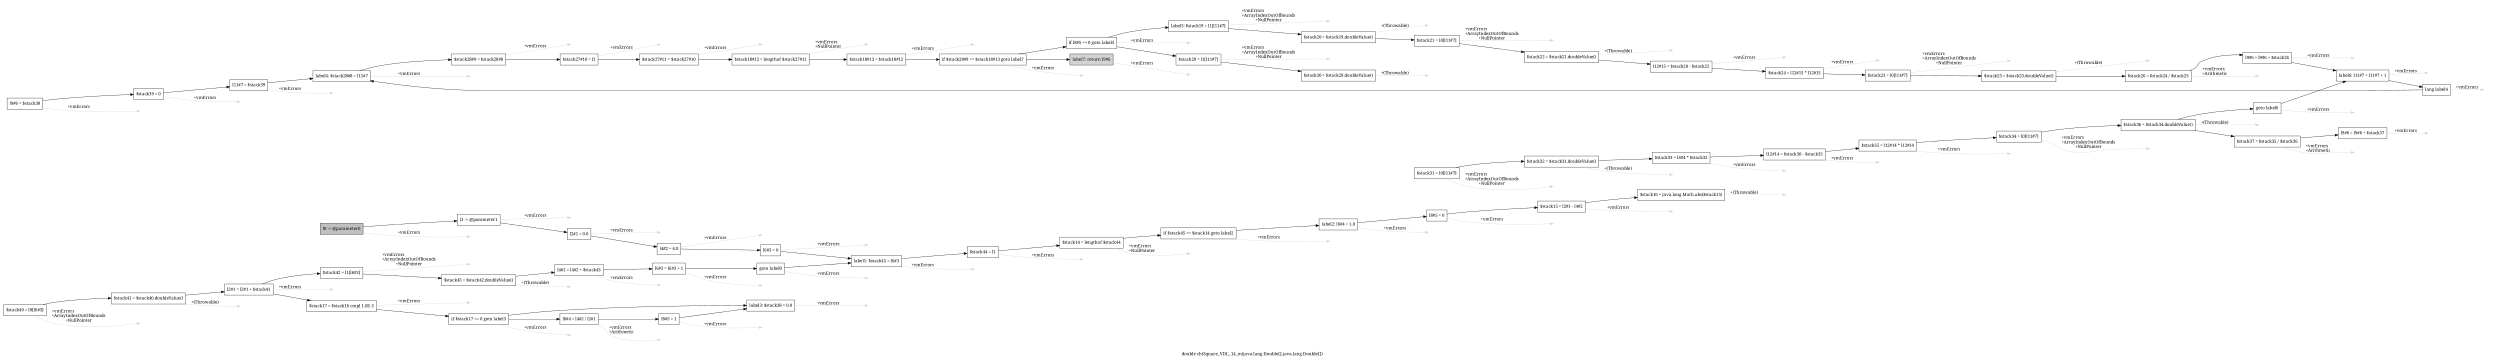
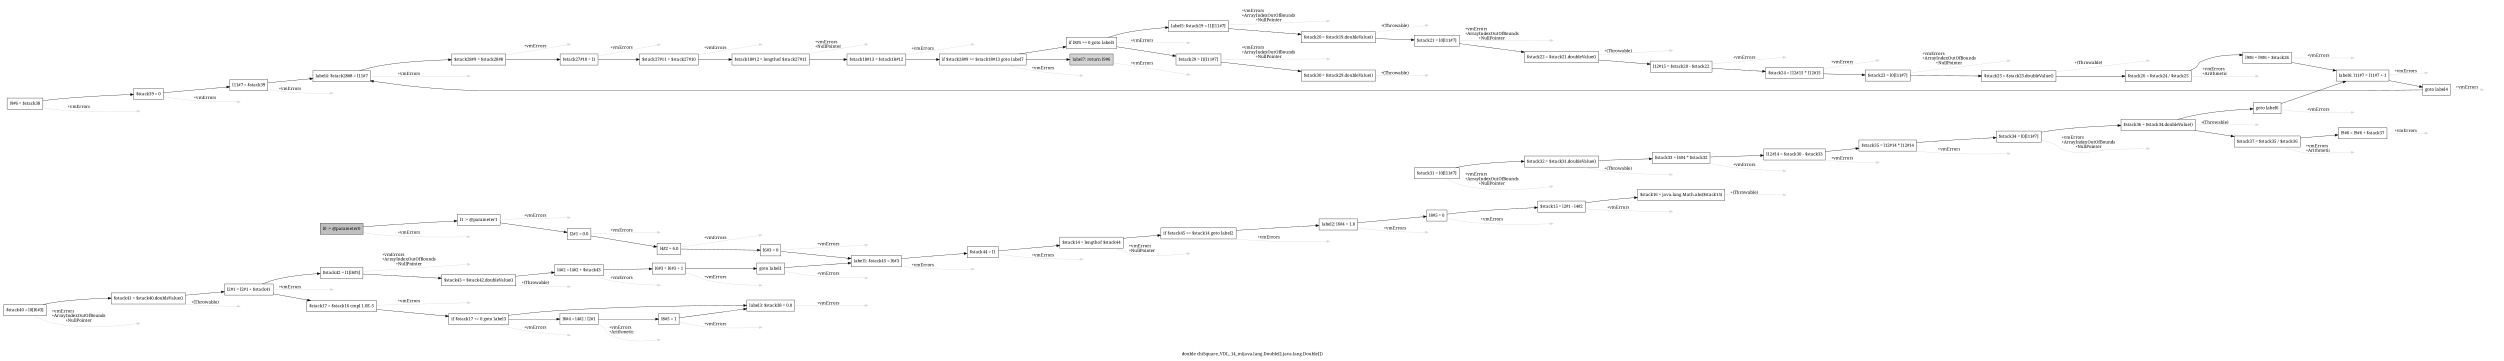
  digraph {
    fontname="Noto Serif"
    label="double chiSquare_VDL_14_m(java.lang.Double[],java.lang.Double[])"
    rankdir=LR
    node [fontname="Noto Serif" shape=box style=invis]
    edge [color=black fontname="Noto Serif"]
    n1 [fillcolor=gray label="l0 := @parameter0" style=filled]
    n2 [label="l1 := @parameter1" style=""]
    n3 [label=Esc]
    n4 [label="l2#1 = 0.0" style=""]
    n5 [label=Esc]
    n6 [label="l4#2 = 6.0" style=""]
    n7 [label=Esc]
    n8 [label="l6#3 = 0" style=""]
    n9 [label=Esc]
    n10 [label="label1: $stack45 = l6#3" style=""]
    n11 [label=Esc]
    n12 [label="$stack44 = l1" style=""]
    n13 [label=Esc]
    n14 [label="$stack14 = lengthof $stack44" style=""]
    n15 [label=Esc]
    n16 [label="if $stack45 >= $stack14 goto label2" style=""]
    n17 [label=Esc]
    n18 [label="label2: l6#4 = 1.0" style=""]
    n19 [label=Esc]
    n20 [label="$stack40 = l0[l6#3]" style=""]
    n21 [label="$stack41 = $stack40.doubleValue()" style=""]
    n22 [label=Esc]
    n23 [label="l8#5 = 0" style=""]
    n24 [label=Esc]
    n25 [label="l2#1 = l2#1 + $stack41" style=""]
    n26 [label=Esc]
    n27 [label="$stack15 = l2#1 - l4#2" style=""]
    n28 [label=Esc]
    n29 [label="$stack42 = l1[l6#3]" style=""]
    n30 [label=Esc]
    n31 [label="$stack17 = $stack16 cmpl 1.0E-5" style=""]
    n32 [label="$stack43 = $stack42.doubleValue()" style=""]
    n33 [label=Esc]
    n34 [label="l4#2 = l4#2 + $stack43" style=""]
    n35 [label=Esc]
    n36 [label="l6#3 = l6#3 + 1" style=""]
    n37 [label=Esc]
-   n38 [label="goto label0" style=""]
+   n38 [label="goto label1" style=""]
    n39 [label=Esc]
    n40 [label=Esc]
    n41 [label="$stack16 = java.lang.Math.abs($stack15)" style=""]
    n42 [label=Esc]
    n43 [label=Esc]
    n44 [label="if $stack17 <= 0 goto label3" style=""]
    n45 [label=Esc]
    n46 [label="l6#4 = l4#2 / l2#1" style=""]
    n47 [label="label3: $stack38 = 0.0" style=""]
    n48 [label=Esc]
    n49 [label="l8#5 = 1" style=""]
    n50 [label=Esc]
    n51 [label=Esc]
    n52 [label=Esc]
    n53 [label="l9#6 = $stack38" style=""]
    n54 [label="$stack39 = 0" style=""]
    n55 [label=Esc]
    n56 [label="l11#7 = $stack39" style=""]
    n57 [label=Esc]
    n58 [label="label4: $stack28#8 = l11#7" style=""]
    n59 [label=Esc]
    n60 [label="$stack28#9 = $stack28#8" style=""]
    n61 [label=Esc]
    n62 [label="$stack27#10 = l1" style=""]
    n63 [label=Esc]
    n64 [label="$stack27#11 = $stack27#10" style=""]
    n65 [label=Esc]
    n66 [label="$stack18#12 = lengthof $stack27#11" style=""]
    n67 [label=Esc]
    n68 [label="$stack18#13 = $stack18#12" style=""]
    n69 [label=Esc]
    n70 [label="if $stack28#9 >= $stack18#13 goto label7" style=""]
    n71 [label=Esc]
    n72 [label="if l8#5 == 0 goto label5" style=""]
    n73 [fillcolor=lightgray label="label7: return l9#6" style=filled]
    n74 [label=Esc]
    n75 [label="$stack29 = l1[l11#7]" style=""]
    n76 [label="label5: $stack19 = l1[l11#7]" style=""]
    n77 [label=Esc]
    n78 [label=Esc]
    n79 [label="$stack30 = $stack29.doubleValue()" style=""]
    n80 [label=Esc]
    n81 [label="$stack20 = $stack19.doubleValue()" style=""]
    n82 [label=Esc]
    n83 [label=Esc]
    n84 [label="$stack21 = l0[l11#7]" style=""]
    n85 [label=Esc]
    n86 [label="$stack31 = l0[l11#7]" style=""]
    n87 [label="$stack32 = $stack31.doubleValue()" style=""]
    n88 [label=Esc]
    n89 [label="$stack33 = l6#4 * $stack32" style=""]
    n90 [label=Esc]
    n91 [label="l12#14 = $stack30 - $stack33" style=""]
    n92 [label=Esc]
    n93 [label="$stack35 = l12#14 * l12#14" style=""]
    n94 [label=Esc]
    n95 [label="$stack34 = l0[l11#7]" style=""]
    n96 [label=Esc]
    n97 [label="$stack36 = $stack34.doubleValue()" style=""]
    n98 [label=Esc]
    n99 [label="$stack37 = $stack35 / $stack36" style=""]
    n100 [label=Esc]
    n101 [label="goto label6" style=""]
    n102 [label="l9#6 = l9#6 + $stack37" style=""]
    n103 [label=Esc]
    n104 [label=Esc]
    n105 [label="label6: l11#7 = l11#7 + 1" style=""]
    n106 [label=Esc]
-   n107 [label="lang label4" style=""]
+   n107 [label="goto label4" style=""]
    n108 [label=Esc]
    n109 [label=Esc]
    n110 [label="$stack22 = $stack21.doubleValue()" style=""]
    n111 [label=Esc]
    n112 [label="l12#15 = $stack20 - $stack22" style=""]
    n113 [label=Esc]
    n114 [label="$stack24 = l12#15 * l12#15" style=""]
    n115 [label=Esc]
    n116 [label="$stack23 = l0[l11#7]" style=""]
    n117 [label=Esc]
    n118 [label="$stack25 = $stack23.doubleValue()" style=""]
    n119 [label=Esc]
    n120 [label="$stack26 = $stack24 / $stack25" style=""]
    n121 [label=Esc]
    n122 [label="l9#6 = l9#6 + $stack26" style=""]
    n123 [label=Esc]
    n124 [label=Esc]
    n1 -> n2
    n1 -> n3 [color=lightgray label="\l+vmErrors"]
    n2 -> n4
    n2 -> n5 [color=lightgray label="\l+vmErrors"]
    n4 -> n6
    n4 -> n7 [color=lightgray label="\l+vmErrors"]
    n6 -> n8
    n6 -> n9 [color=lightgray label="\l+vmErrors"]
    n8 -> n10
    n8 -> n11 [color=lightgray label="\l+vmErrors"]
    n10 -> n12
    n10 -> n13 [color=lightgray label="\l+vmErrors"]
    n12 -> n14
    n12 -> n15 [color=lightgray label="\l+vmErrors"]
    n14 -> n16
    n14 -> n17 [color=lightgray label="\l+vmErrors\l+NullPointer"]
    n16 -> n18
    n16 -> n19 [color=lightgray label="\l+vmErrors"]
    n18 -> n23
    n18 -> n24 [color=lightgray label="\l+vmErrors"]
    n20 -> n21
    n20 -> n22 [color=lightgray label="\l+vmErrors\l+ArrayIndexOutOfBounds\l+NullPointer"]
    n21 -> n25
    n21 -> n26 [color=lightgray label="\l+(Throwable)"]
    n23 -> n27
    n23 -> n28 [color=lightgray label="\l+vmErrors"]
    n25 -> n29
    n25 -> n30 [color=lightgray label="\l+vmErrors"]
    n25 -> n31
    n27 -> n41
    n27 -> n42 [color=lightgray label="\l+vmErrors"]
    n29 -> n32
    n29 -> n33 [color=lightgray label="\l+vmErrors\l+ArrayIndexOutOfBounds\l+NullPointer"]
    n31 -> n44
    n31 -> n45 [color=lightgray label="\l+vmErrors"]
    n32 -> n34
    n32 -> n35 [color=lightgray label="\l+(Throwable)"]
    n34 -> n36
    n34 -> n37 [color=lightgray label="\l+vmErrors"]
    n36 -> n38
    n36 -> n39 [color=lightgray label="\l+vmErrors"]
    n38 -> n10
    n38 -> n40 [color=lightgray label="\l+vmErrors"]
    n41 -> n43 [color=lightgray label="\l+(Throwable)"]
    n44 -> n46
    n44 -> n47
    n44 -> n48 [color=lightgray label="\l+vmErrors"]
    n46 -> n49
    n46 -> n50 [color=lightgray label="\l+vmErrors\l+Arithmetic"]
    n47 -> n51 [color=lightgray label="\l+vmErrors"]
    n49 -> n47
    n49 -> n52 [color=lightgray label="\l+vmErrors"]
    n53 -> n54
    n53 -> n55 [color=lightgray label="\l+vmErrors"]
    n54 -> n56
    n54 -> n57 [color=lightgray label="\l+vmErrors"]
    n56 -> n58
    n56 -> n59 [color=lightgray label="\l+vmErrors"]
    n58 -> n60
    n58 -> n61 [color=lightgray label="\l+vmErrors"]
    n60 -> n62
    n60 -> n63 [color=lightgray label="\l+vmErrors"]
    n62 -> n64
    n62 -> n65 [color=lightgray label="\l+vmErrors"]
    n64 -> n66
    n64 -> n67 [color=lightgray label="\l+vmErrors"]
    n66 -> n68
    n66 -> n69 [color=lightgray label="\l+vmErrors\l+NullPointer"]
    n68 -> n70
    n68 -> n71 [color=lightgray label="\l+vmErrors"]
    n70 -> n72
    n70 -> n73
    n70 -> n74 [color=lightgray label="\l+vmErrors"]
    n72 -> n75
    n72 -> n76
    n72 -> n77 [color=lightgray label="\l+vmErrors"]
    n73 -> n78 [color=lightgray label="\l+vmErrors"]
    n75 -> n79
    n75 -> n80 [color=lightgray label="\l+vmErrors\l+ArrayIndexOutOfBounds\l+NullPointer"]
    n76 -> n81
    n76 -> n82 [color=lightgray label="\l+vmErrors\l+ArrayIndexOutOfBounds\l+NullPointer"]
    n79 -> n83 [color=lightgray label="\l+(Throwable)"]
    n81 -> n84
    n81 -> n85 [color=lightgray label="\l+(Throwable)"]
    n84 -> n110
    n84 -> n111 [color=lightgray label="\l+vmErrors\l+ArrayIndexOutOfBounds\l+NullPointer"]
    n86 -> n87
    n86 -> n88 [color=lightgray label="\l+vmErrors\l+ArrayIndexOutOfBounds\l+NullPointer"]
    n87 -> n89
    n87 -> n90 [color=lightgray label="\l+(Throwable)"]
    n89 -> n91
    n89 -> n92 [color=lightgray label="\l+vmErrors"]
    n91 -> n93
    n91 -> n94 [color=lightgray label="\l+vmErrors"]
    n93 -> n95
    n93 -> n96 [color=lightgray label="\l+vmErrors"]
    n95 -> n97
    n95 -> n98 [color=lightgray label="\l+vmErrors\l+ArrayIndexOutOfBounds\l+NullPointer"]
    n97 -> n99
    n97 -> n100 [color=lightgray label="\l+(Throwable)"]
    n97 -> n101
    n99 -> n102
    n99 -> n103 [color=lightgray label="\l+vmErrors\l+Arithmetic"]
    n101 -> n105
    n101 -> n106 [color=lightgray label="\l+vmErrors"]
    n102 -> n104 [color=lightgray label="\l+vmErrors"]
    n105 -> n107
    n105 -> n108 [color=lightgray label="\l+vmErrors"]
    n107 -> n58
    n107 -> n109 [color=lightgray label="\l+vmErrors"]
    n110 -> n112
    n110 -> n113 [color=lightgray label="\l+(Throwable)"]
    n112 -> n114
    n112 -> n115 [color=lightgray label="\l+vmErrors"]
    n114 -> n116
    n114 -> n117 [color=lightgray label="\l+vmErrors"]
    n116 -> n118
    n116 -> n119 [color=lightgray label="\l+vmErrors\l+ArrayIndexOutOfBounds\l+NullPointer"]
    n118 -> n120
    n118 -> n121 [color=lightgray label="\l+(Throwable)"]
    n120 -> n122
    n120 -> n123 [color=lightgray label="\l+vmErrors\l+Arithmetic"]
    n122 -> n105
    n122 -> n124 [color=lightgray label="\l+vmErrors"]
  }
